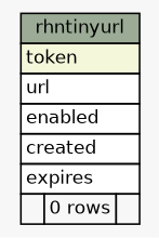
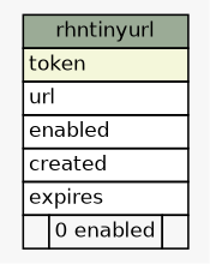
  digraph {
    bgcolor="#f7f7f7"
    fontname=Helvetica
    fontsize=11
    nodesep=0.18
    rankdir=RL
    ranksep=0.46
-   n1 [fontname=Helvetica fontsize=11 label=<     <TABLE BORDER="0" CELLBORDER="1" CELLSPACING="0" BGCOLOR="#ffffff">       <TR><TD COLSPAN="3" BGCOLOR="#9bab96" ALIGN="CENTER">rhntinyurl</TD></TR>       <TR><TD PORT="token" COLSPAN="3" BGCOLOR="#f4f7da" ALIGN="LEFT">token</TD></TR>       <TR><TD PORT="url" COLSPAN="3" ALIGN="LEFT">url</TD></TR>       <TR><TD PORT="enabled" COLSPAN="3" ALIGN="LEFT">enabled</TD></TR>       <TR><TD PORT="created" COLSPAN="3" ALIGN="LEFT">created</TD></TR>       <TR><TD PORT="expires" COLSPAN="3" ALIGN="LEFT">expires</TD></TR>       <TR><TD ALIGN="LEFT" BGCOLOR="#f7f7f7">  </TD><TD ALIGN="RIGHT" BGCOLOR="#f7f7f7">0 rows</TD><TD ALIGN="RIGHT" BGCOLOR="#f7f7f7">  </TD></TR>     </TABLE>> shape=plaintext]
+   n1 [fontname=Helvetica fontsize=11 label=<     <TABLE BORDER="0" CELLBORDER="1" CELLSPACING="0" BGCOLOR="#ffffff">       <TR><TD COLSPAN="3" BGCOLOR="#9bab96" ALIGN="CENTER">rhntinyurl</TD></TR>       <TR><TD PORT="token" COLSPAN="3" BGCOLOR="#f4f7da" ALIGN="LEFT">token</TD></TR>       <TR><TD PORT="url" COLSPAN="3" ALIGN="LEFT">url</TD></TR>       <TR><TD PORT="enabled" COLSPAN="3" ALIGN="LEFT">enabled</TD></TR>       <TR><TD PORT="created" COLSPAN="3" ALIGN="LEFT">created</TD></TR>       <TR><TD PORT="expires" COLSPAN="3" ALIGN="LEFT">expires</TD></TR>       <TR><TD ALIGN="LEFT" BGCOLOR="#f7f7f7">  </TD><TD ALIGN="RIGHT" BGCOLOR="#f7f7f7">0 enabled</TD><TD ALIGN="RIGHT" BGCOLOR="#f7f7f7">  </TD></TR>     </TABLE>> shape=plaintext]
  }
